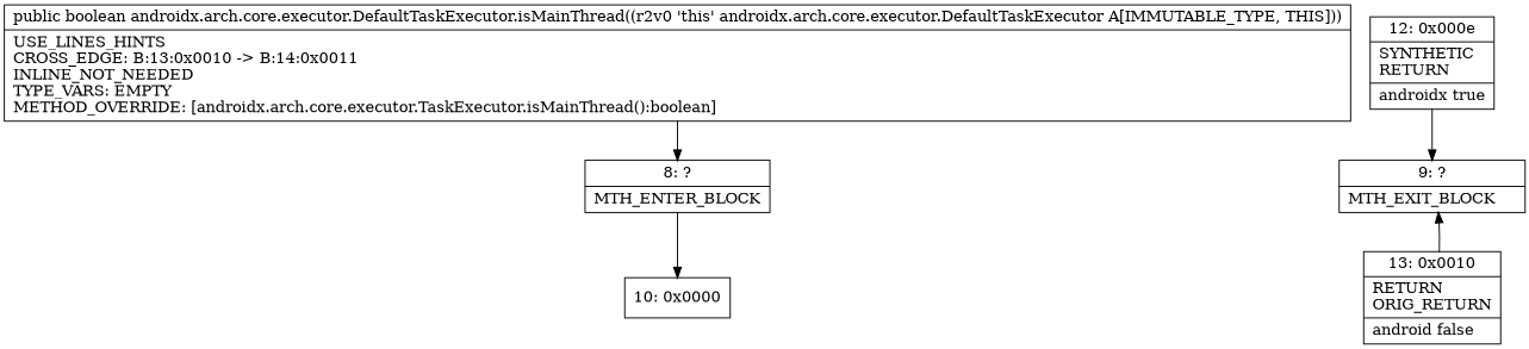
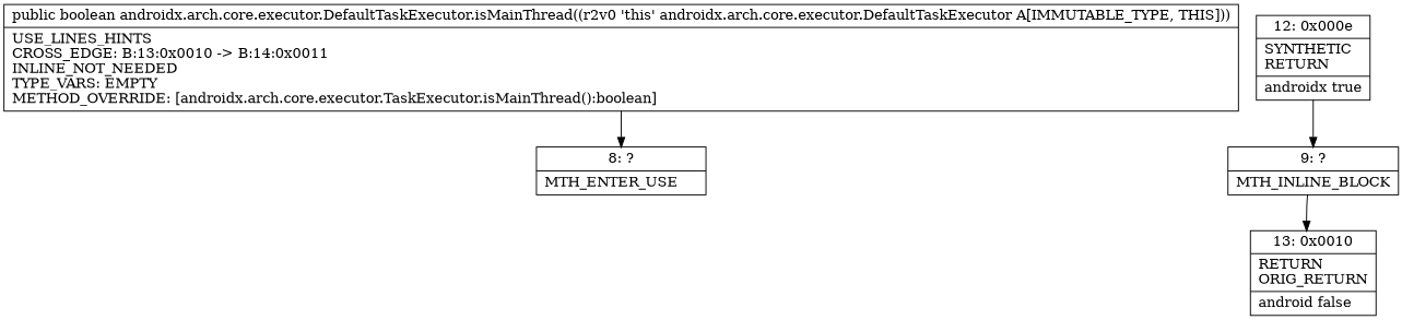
  digraph {
    node [shape=record]
-   n1 [label="{8\:\ ?|MTH_ENTER_BLOCK\l}"]
-   n2 [label="{10\:\ 0x0000}"]
+   n1 [label="{8\:\ ?|MTH_ENTER_USE\l}"]
    n3 [label="{12\:\ 0x000e|SYNTHETIC\lRETURN\l|androidx true\l}"]
-   n4 [label="{9\:\ ?|MTH_EXIT_BLOCK\l}"]
+   n4 [label="{9\:\ ?|MTH_INLINE_BLOCK\l}"]
    n5 [label="{13\:\ 0x0010|RETURN\lORIG_RETURN\l|android false\l}"]
    n6 [label="{public boolean androidx.arch.core.executor.DefaultTaskExecutor.isMainThread((r2v0 'this' androidx.arch.core.executor.DefaultTaskExecutor A[IMMUTABLE_TYPE, THIS]))  | USE_LINES_HINTS\lCROSS_EDGE: B:13:0x0010 \-\> B:14:0x0011\lINLINE_NOT_NEEDED\lTYPE_VARS: EMPTY\lMETHOD_OVERRIDE: [androidx.arch.core.executor.TaskExecutor.isMainThread():boolean]\l}"]
-   n1 -> n2
    n3 -> n4
-   n5 -> n4
+   n4 -> n5
    n6 -> n1
  }
